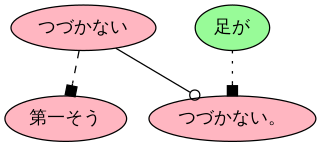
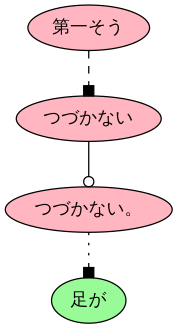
  digraph {
    fontname=Montserrat
    node [fillcolor=lightpink fontname=Montserrat style=filled]
    edge [arrowhead=box fontname=Montserrat]
    n1 [label="第一そう"]
    n2 [label="つづかない"]
    n3 [label="つづかない。"]
    n4 [fillcolor=palegreen label="足が"]
-   n2 -> n1 [style=dashed]
+   n1 -> n2 [style=dashed]
    n2 -> n3 [arrowhead=odot style=solid]
-   n4 -> n3 [style=dotted]
+   n3 -> n4 [style=dotted]
  }
